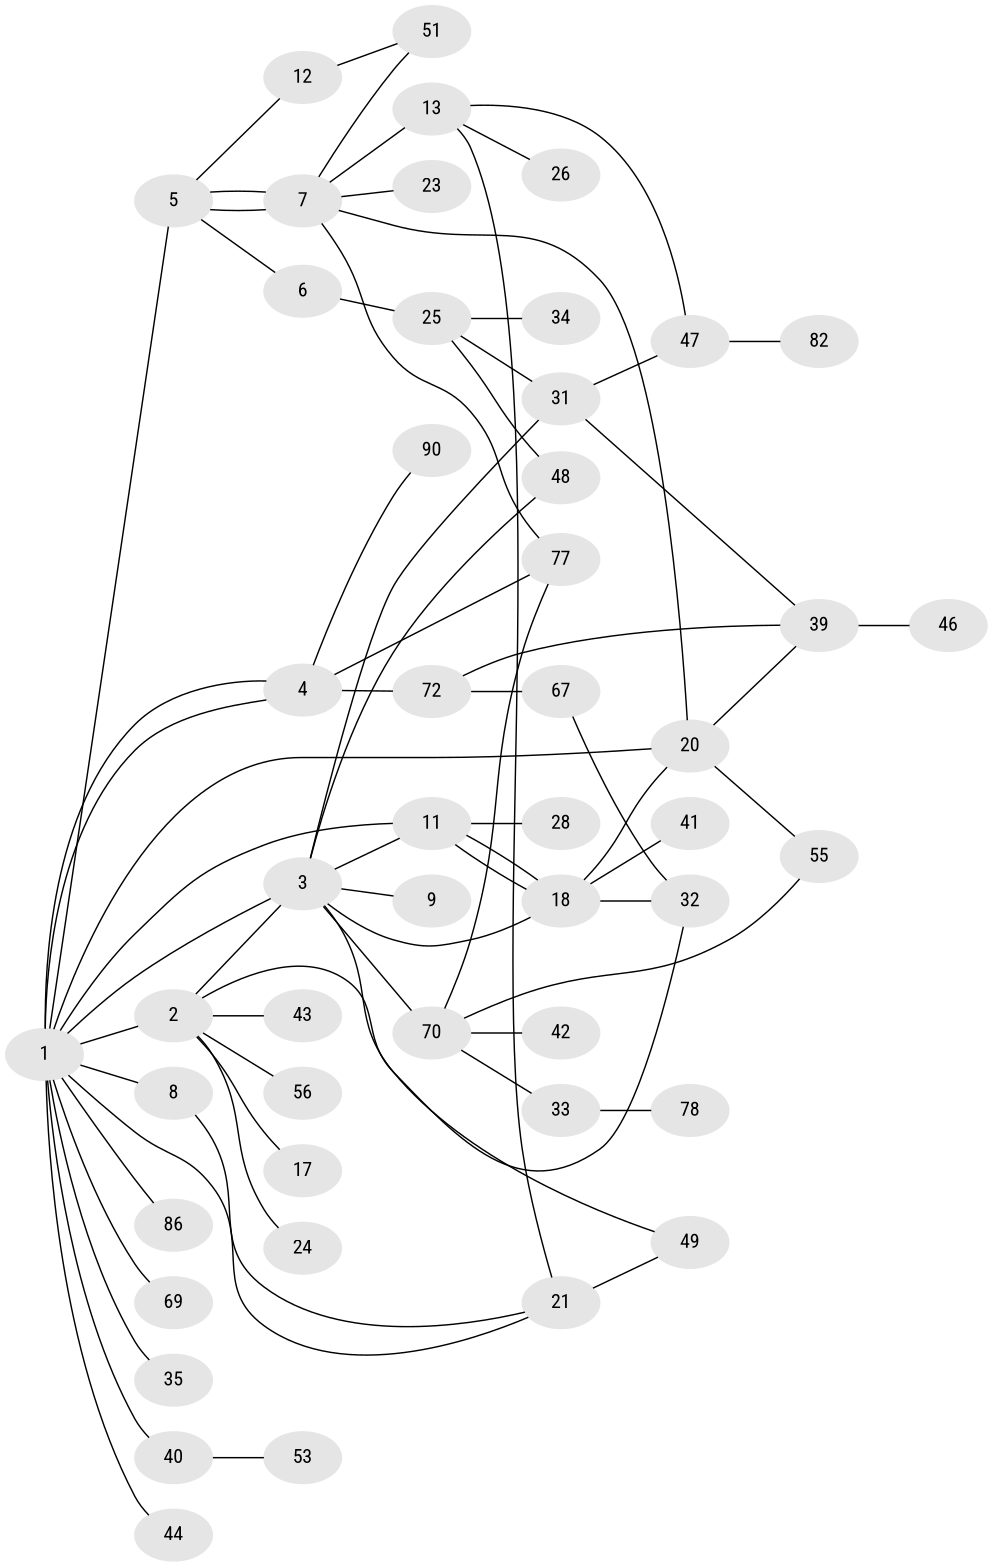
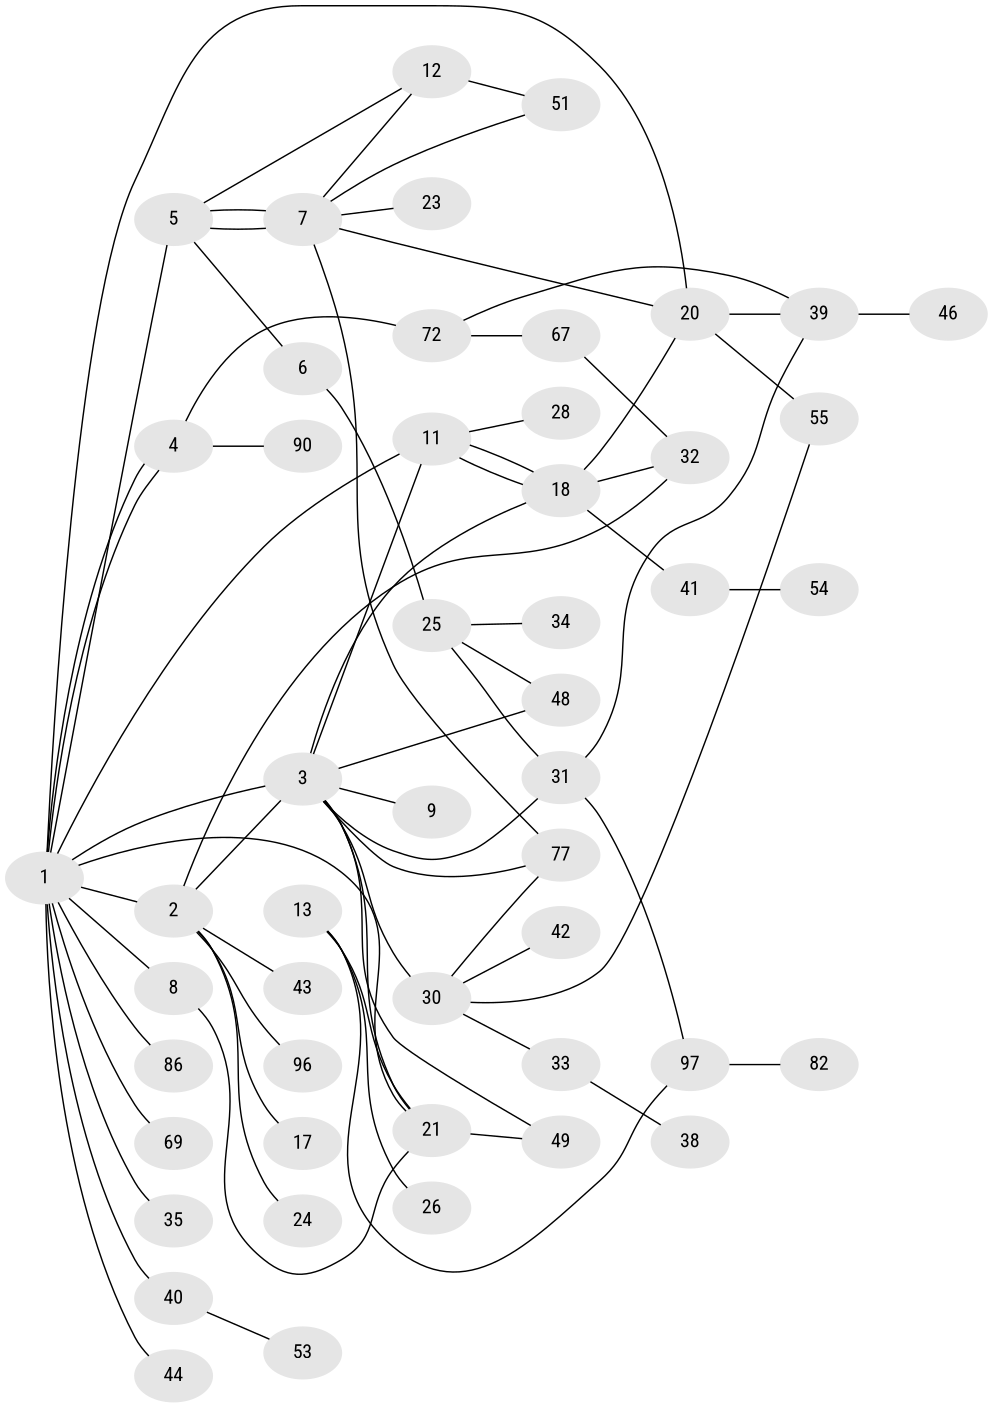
  graph {
    fontname="Roboto Condensed"
    rankdir=LR
    node [color=gray90 fontname="Roboto Condensed" style=filled]
    edge [fontname="Roboto Condensed"]
    1
    2
    3
    4
    5
    8
    11
    n8 [label=86]
    20
    21
    n11 [label=69]
    35
    40
    44
    17
    24
    32
    43
-   56
+   56 [label=96]
    9
    18
-   30 [label=70]
+   30
    31
    n24 [label=77]
    48
    49
    n27 [label=72]
    n28 [label=90]
    6
    7
    12
    28
    39
    55
    53
    41
    33
    42
-   47
+   47 [label=97]
    n40 [label=67]
    25
    13
    23
    51
    34
    26
    n47 [label=82]
+   54
    46
-   38 [label=78]
+   38
    1 -- 2
    1 -- 3
    1 -- 4
    1 -- 4
    1 -- 5
    1 -- 8
    1 -- 11
    1 -- n8
    1 -- 20
    1 -- 21
    1 -- n11
    1 -- 35
    1 -- 40
    1 -- 44
    2 -- 3
    2 -- 17
    2 -- 24
    2 -- 32
    2 -- 43
    2 -- 56
    3 -- 11
+   3 -- 21
    3 -- 9
    3 -- 18
    3 -- 30
    3 -- 31
-   4 -- n24
+   3 -- n24
    3 -- 48
    3 -- 49
    4 -- n27
    4 -- n28
    5 -- 6
    5 -- 7
    5 -- 7
    5 -- 12
    8 -- 21
    11 -- 18
    11 -- 18
    11 -- 28
    20 -- 39
    20 -- 55
    21 -- 49
    40 -- 53
    18 -- 20
    18 -- 32
    18 -- 41
    30 -- n24
    30 -- 55
    30 -- 33
    30 -- 42
    31 -- 39
    31 -- 47
    n27 -- 39
    n27 -- n40
    6 -- 25
    7 -- 20
    7 -- n24
-   7 -- 13
+   7 -- 12
    7 -- 23
    7 -- 51
    12 -- 51
    39 -- 46
+   41 -- 54
    33 -- 38
    47 -- n47
    n40 -- 32
    25 -- 31
    25 -- 48
    25 -- 34
    13 -- 21
    13 -- 47
    13 -- 26
  }
